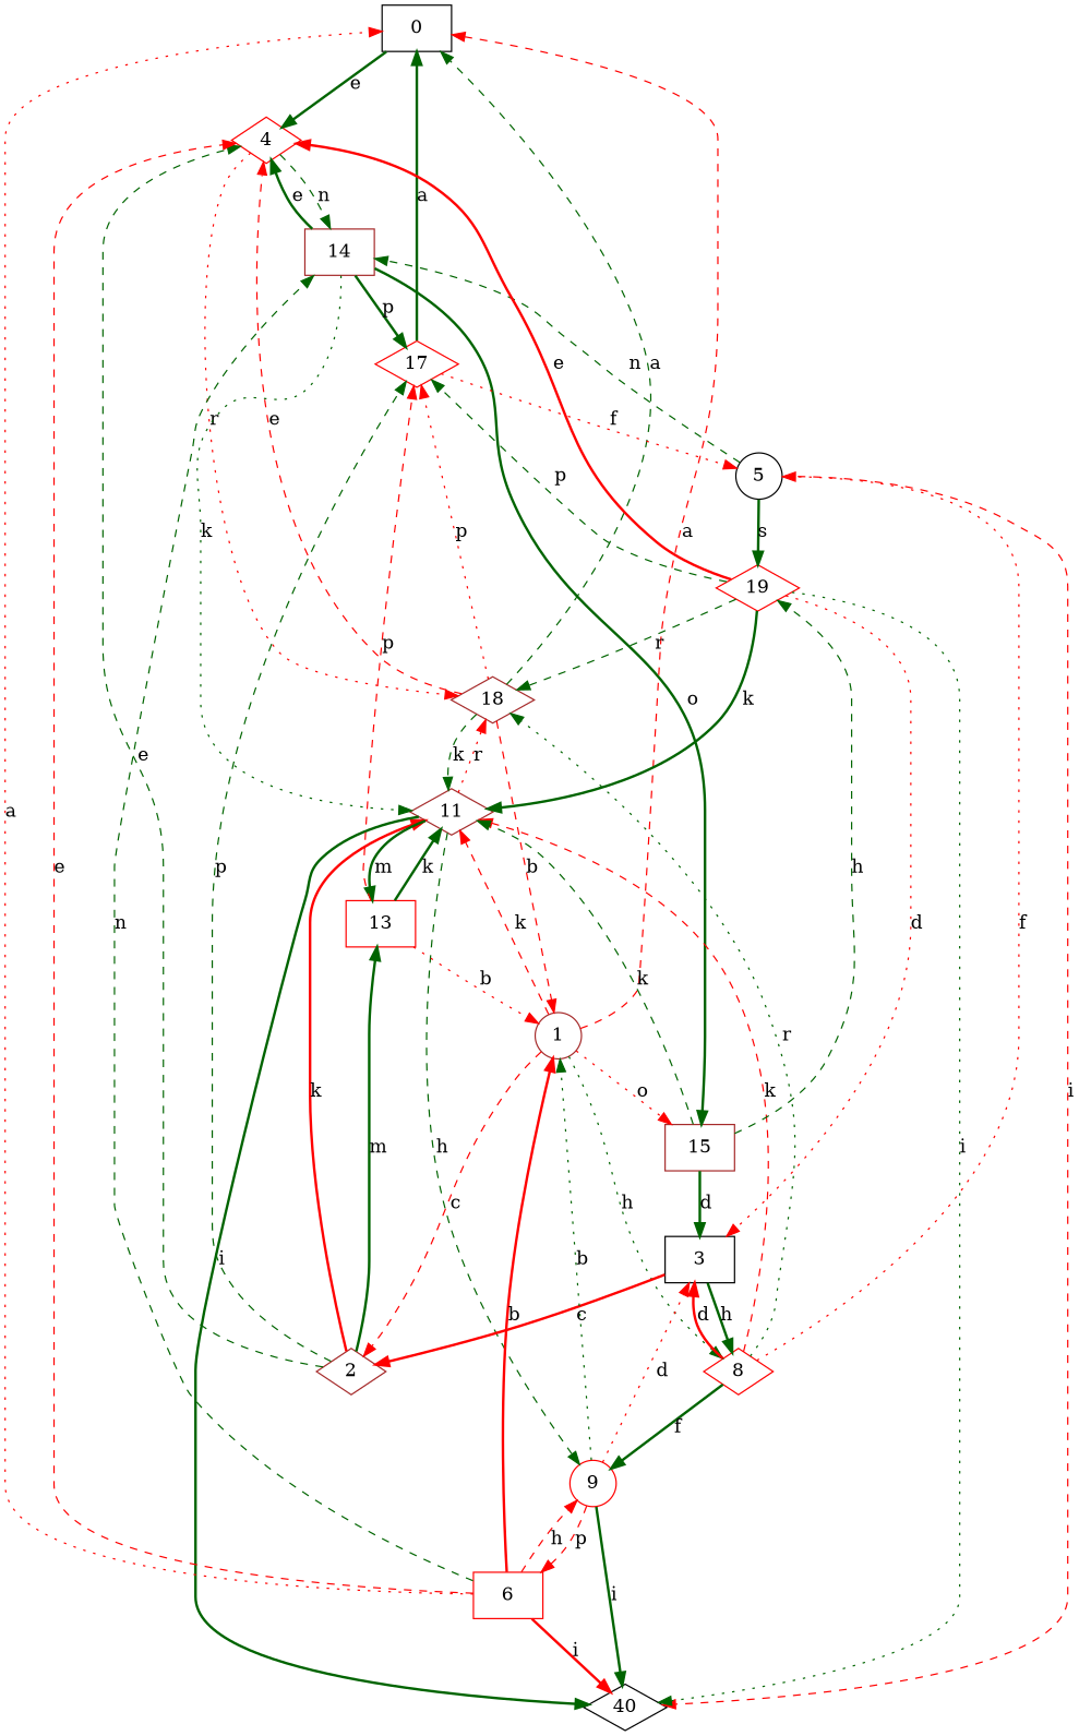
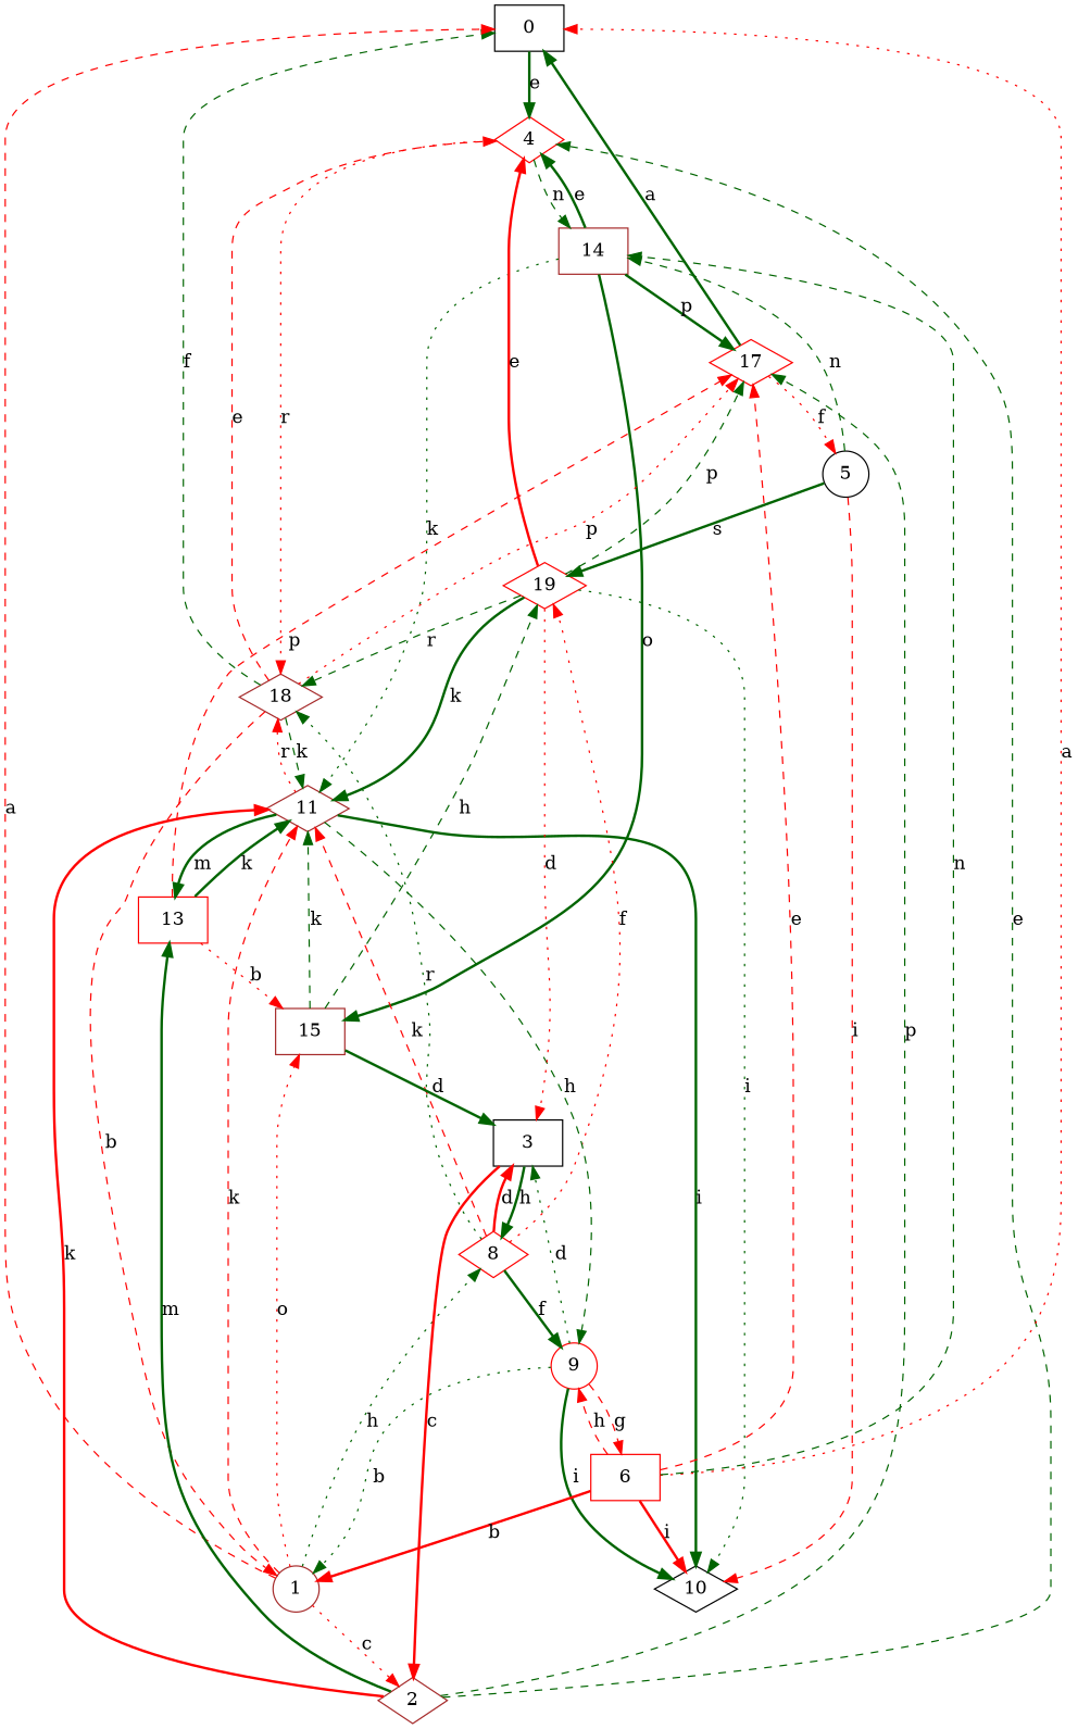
  strict digraph {
    node [color=red shape=diamond]
    edge [color=darkgreen style=dashed]
    0 [color=black shape=box]
    4
    14 [color=brown shape=box]
    18 [color=brown]
    1 [color=brown shape=circle]
    2 [color=brown]
    8
    11 [color=brown]
    15 [color=brown shape=box]
    13 [shape=box]
    17
    5 [color=black shape=circle]
    3 [color=black shape=box]
    9 [shape=circle]
-   10 [color=black label=40]
+   10 [color=black]
    19
    6 [shape=box]
    0 -> 4 [label=e style=bold]
    4 -> 14 [label=n]
    4 -> 18 [color=red label=r style=dotted]
    14 -> 4 [label=e style=bold]
    14 -> 11 [label=k style=dotted]
    14 -> 15 [label=o style=bold]
    14 -> 17 [label=p style=bold]
-   18 -> 0 [label=a]
+   18 -> 0 [label=f]
    18 -> 4 [color=red label=e]
    18 -> 1 [color=red label=b]
    18 -> 11 [label=k]
    18 -> 17 [color=red label=p style=dotted]
    1 -> 0 [color=red label=a]
-   1 -> 2 [color=red label=c]
+   1 -> 2 [color=red label=c style=dotted]
    1 -> 8 [label=h style=dotted]
    1 -> 11 [color=red label=k]
    1 -> 15 [color=red label=o style=dotted]
    2 -> 4 [label=e]
    2 -> 11 [color=red label=k style=bold]
    2 -> 13 [label=m style=bold]
    2 -> 17 [label=p]
    8 -> 18 [label=r style=dotted]
    8 -> 11 [color=red label=k]
-   8 -> 5 [color=red label=f style=dotted]
+   8 -> 19 [color=red label=f style=dotted]
    8 -> 3 [color=red label=d style=bold]
    8 -> 9 [label=f style=bold]
    11 -> 18 [color=red label=r style=dotted]
    11 -> 13 [label=m style=bold]
    11 -> 9 [label=h]
    11 -> 10 [label=i style=bold]
    15 -> 11 [label=k]
    15 -> 3 [label=d style=bold]
    15 -> 19 [label=h]
-   13 -> 1 [color=red label=b style=dotted]
+   13 -> 15 [color=red label=b style=dotted]
    13 -> 11 [label=k style=bold]
    13 -> 17 [color=red label=p]
    17 -> 0 [label=a style=bold]
    17 -> 5 [color=red label=f style=dotted]
    5 -> 14 [label=n]
    5 -> 10 [color=red label=i]
    5 -> 19 [label=s style=bold]
    3 -> 2 [color=red label=c style=bold]
    3 -> 8 [label=h style=bold]
    9 -> 1 [label=b style=dotted]
-   9 -> 3 [color=red label=d style=dotted]
+   9 -> 3 [label=d style=dotted]
    9 -> 10 [label=i style=bold]
-   9 -> 6 [color=red label=p]
+   9 -> 6 [color=red label=g]
    19 -> 4 [color=red label=e style=bold]
    19 -> 18 [label=r]
    19 -> 11 [label=k style=bold]
    19 -> 17 [label=p]
    19 -> 3 [color=red label=d style=dotted]
    19 -> 10 [label=i style=dotted]
    6 -> 0 [color=red label=a style=dotted]
-   6 -> 4 [color=red label=e]
+   6 -> 17 [color=red label=e]
    6 -> 14 [label=n]
    6 -> 1 [color=red label=b style=bold]
    6 -> 9 [color=red label=h]
    6 -> 10 [color=red label=i style=bold]
  }
